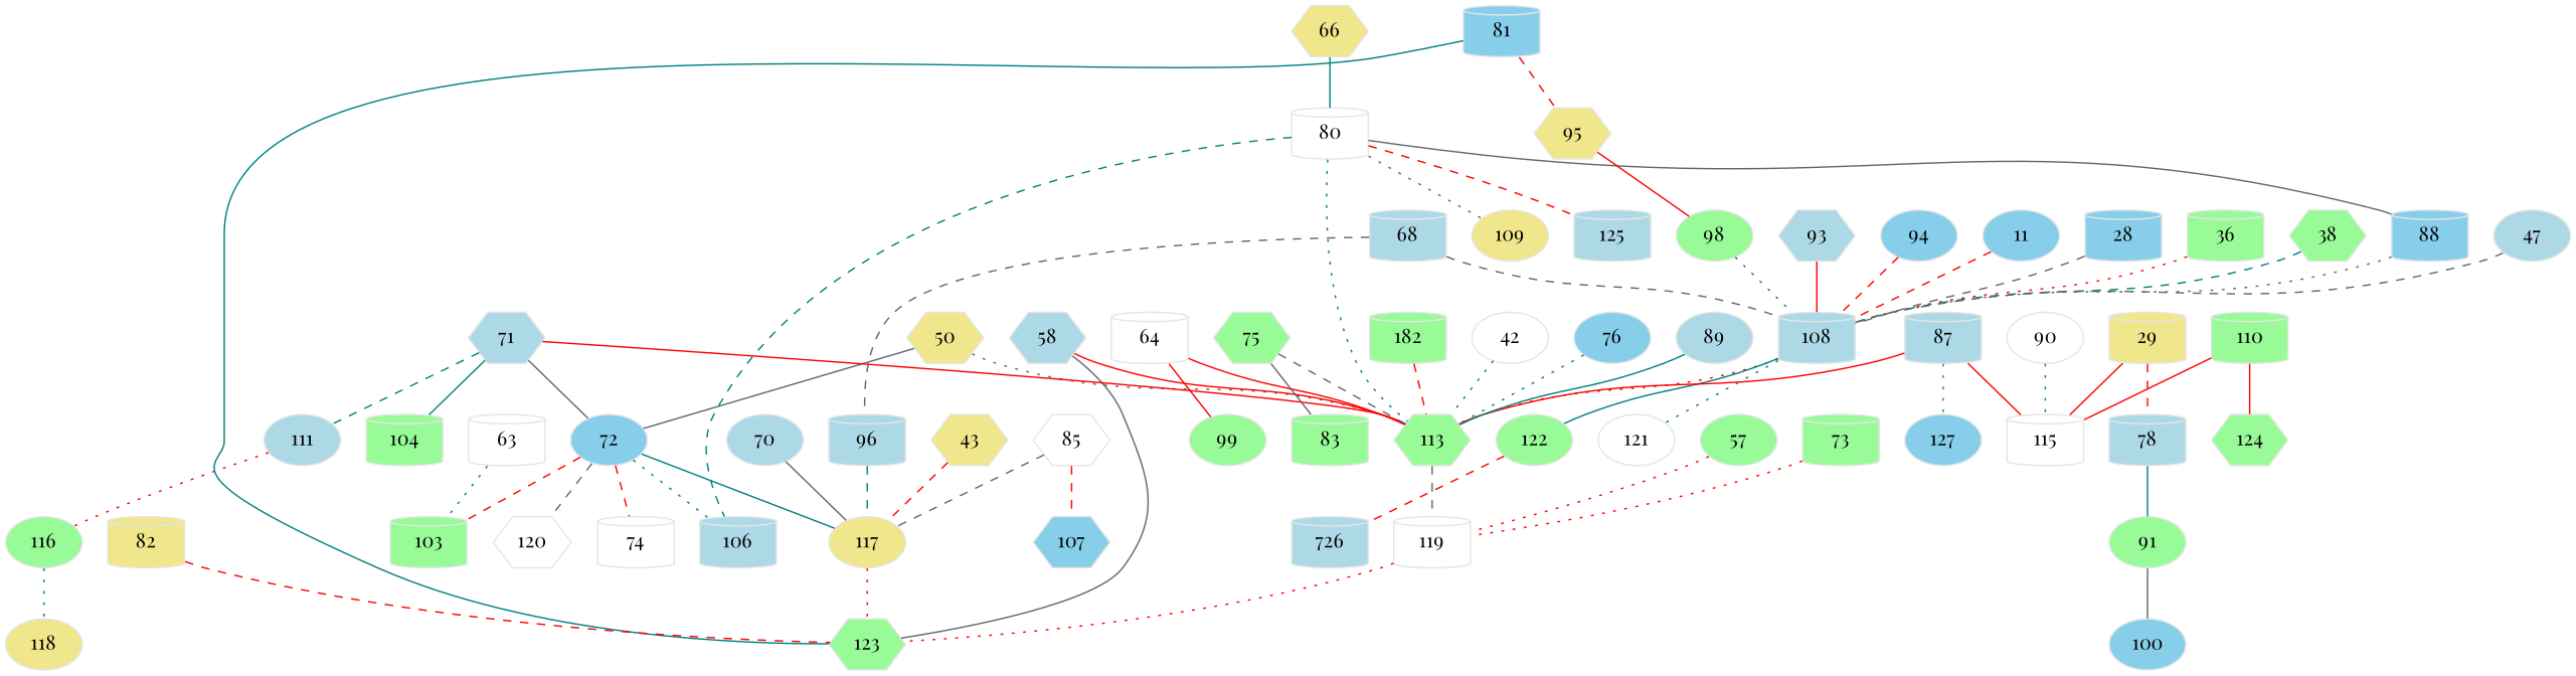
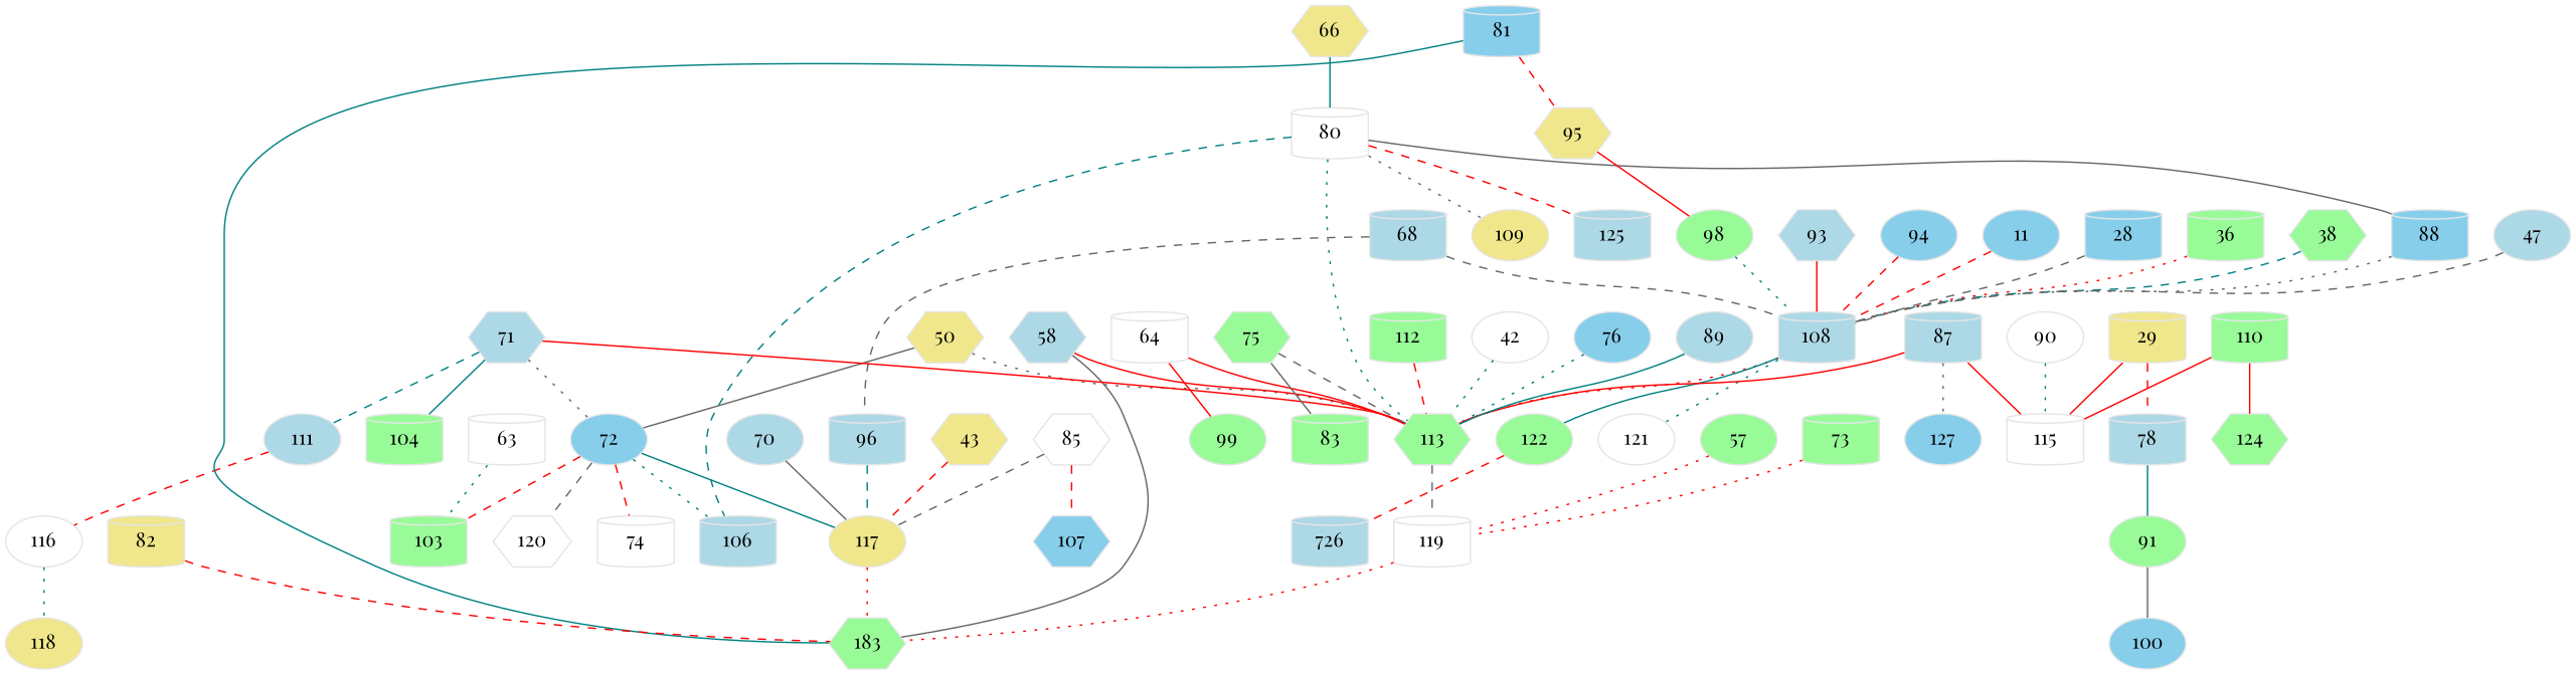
  graph {
    fontname="Playfair Display"
    node [color=gray90 fillcolor=palegreen fontname="Playfair Display" shape=cylinder style=filled]
    edge [color=red fontname="Playfair Display" style=dashed]
    11 [fillcolor=skyblue shape=ellipse super="+7"]
    108 [fillcolor=lightblue super="+31+30+35"]
    113 [shape=hexagon super="+1+4+12+32+86"]
    121 [fillcolor=white shape=ellipse]
    122 [shape=ellipse]
    28 [fillcolor=skyblue]
    36
    38 [shape=hexagon]
    119 [fillcolor=white super="+16+59+114"]
    42 [fillcolor=white shape=ellipse]
    43 [fillcolor=khaki shape=hexagon super="+41"]
    117 [fillcolor=khaki shape=ellipse super="+9+18+84"]
-   123 [shape=hexagon super="+52+102"]
+   123 [shape=hexagon super="+52+102" label=183]
    47 [fillcolor=lightblue shape=ellipse]
    50 [fillcolor=khaki shape=hexagon super="+25+44"]
    72 [fillcolor=skyblue shape=ellipse super="+26+39"]
    103 [super="+27"]
    74 [fillcolor=white]
    106 [fillcolor=lightblue super="+105"]
    120 [fillcolor=white shape=hexagon]
    57 [shape=ellipse]
    58 [fillcolor=lightblue shape=hexagon]
    63 [fillcolor=white]
    64 [fillcolor=white super="+61"]
    99 [shape=ellipse]
    80 [fillcolor=white super="+62+67"]
    88 [fillcolor=skyblue]
    109 [fillcolor=khaki shape=ellipse]
    125 [fillcolor=lightblue]
    66 [fillcolor=khaki shape=hexagon]
    68 [fillcolor=lightblue]
    96 [fillcolor=lightblue]
    n33 [fillcolor=khaki label=29 super="+46"]
    78 [fillcolor=lightblue]
    115 [fillcolor=white super="+34+92"]
    91 [shape=ellipse]
    70 [fillcolor=lightblue shape=ellipse]
    71 [fillcolor=lightblue shape=hexagon super="+48"]
    104
    111 [fillcolor=lightblue shape=ellipse]
-   116 [shape=ellipse]
+   116 [fillcolor=white shape=ellipse]
    73
    75 [shape=hexagon]
    83
    76 [fillcolor=skyblue shape=ellipse]
    100 [fillcolor=skyblue shape=ellipse]
    81 [fillcolor=skyblue]
    95 [fillcolor=khaki shape=hexagon]
    98 [shape=ellipse]
    82 [fillcolor=khaki]
    85 [fillcolor=white shape=hexagon]
    107 [fillcolor=skyblue shape=hexagon]
    87 [fillcolor=lightblue super="+24"]
    127 [fillcolor=skyblue shape=ellipse]
    89 [fillcolor=lightblue shape=ellipse]
    90 [fillcolor=white shape=ellipse super="+53"]
    93 [fillcolor=lightblue shape=hexagon]
    94 [fillcolor=skyblue shape=ellipse]
    n59 [fillcolor=lightblue label=726]
    110
    124 [shape=hexagon]
    118 [fillcolor=khaki shape=ellipse]
-   112 [super="+79" label=182]
+   112 [super="+79"]
    11 -- 108
    108 -- 113 [style=dotted weight=4]
    108 -- 121 [color=teal style=dotted]
    108 -- 122 [color=teal style=solid]
    113 -- 119 [color=gray40 weight=2]
    122 -- n59
    28 -- 108 [color=gray40]
    36 -- 108 [style=dotted]
    38 -- 108 [color=teal]
    119 -- 123 [style=dotted weight=2]
    42 -- 113 [color=teal style=dotted]
    43 -- 117
    117 -- 123 [style=dotted weight=2]
    47 -- 108 [color=gray40]
    50 -- 113 [color=gray40 style=dotted]
    50 -- 72 [color=gray40 style=solid]
    72 -- 117 [color=teal style=solid weight=2]
    72 -- 103
    72 -- 74
    72 -- 106 [color=teal style=dotted]
    72 -- 120 [color=gray40]
    57 -- 119 [style=dotted]
    58 -- 113 [style=solid]
    58 -- 123 [color=gray40 style=solid]
    63 -- 103 [color=teal style=dotted]
    64 -- 113 [style=solid]
    64 -- 99 [style=solid]
    80 -- 113 [color=teal style=dotted weight=3]
    80 -- 106 [color=teal]
    80 -- 88 [color=gray40 style=solid]
    80 -- 109 [color=gray40 style=dotted]
    80 -- 125
    88 -- 108 [color=gray40 style=dotted]
    66 -- 80 [color=teal style=solid]
    68 -- 108 [color=gray40]
    68 -- 96 [color=gray40]
    96 -- 117 [color=teal weight=4]
    n33 -- 78
    n33 -- 115 [style=solid]
    78 -- 91 [color=teal style=solid]
    91 -- 100 [color=gray40 style=solid]
    70 -- 117 [color=gray40 style=solid]
    71 -- 113 [style=solid]
-   71 -- 72 [color=gray40 style=solid]
+   71 -- 72 [color=gray40 style=dotted]
    71 -- 104 [color=teal style=solid]
    71 -- 111 [color=teal]
-   111 -- 116 [style=dotted]
+   111 -- 116
    116 -- 118 [color=teal style=dotted]
    73 -- 119 [style=dotted]
    75 -- 113 [color=gray40]
    75 -- 83 [color=gray40 style=solid]
    76 -- 113 [color=teal style=dotted]
    81 -- 123 [color=teal style=solid]
    81 -- 95
    95 -- 98 [style=solid]
    98 -- 108 [color=teal style=dotted]
    82 -- 123
    85 -- 117 [color=gray40]
    85 -- 107
    87 -- 113 [style=solid]
    87 -- 115 [style=solid weight=2]
    87 -- 127 [color=gray40 style=dotted]
    89 -- 113 [color=teal style=solid]
    90 -- 115 [color=teal style=dotted]
    93 -- 108 [style=solid]
    94 -- 108
    110 -- 115 [style=solid]
    110 -- 124 [style=solid]
    112 -- 113 [weight=2]
  }
